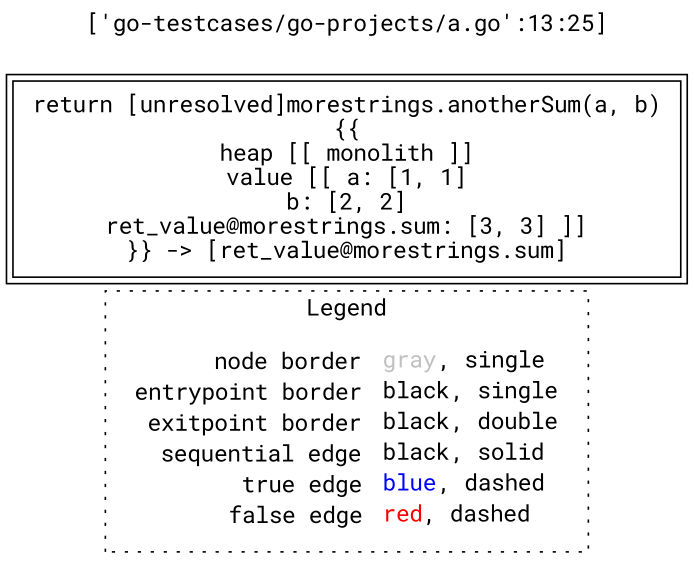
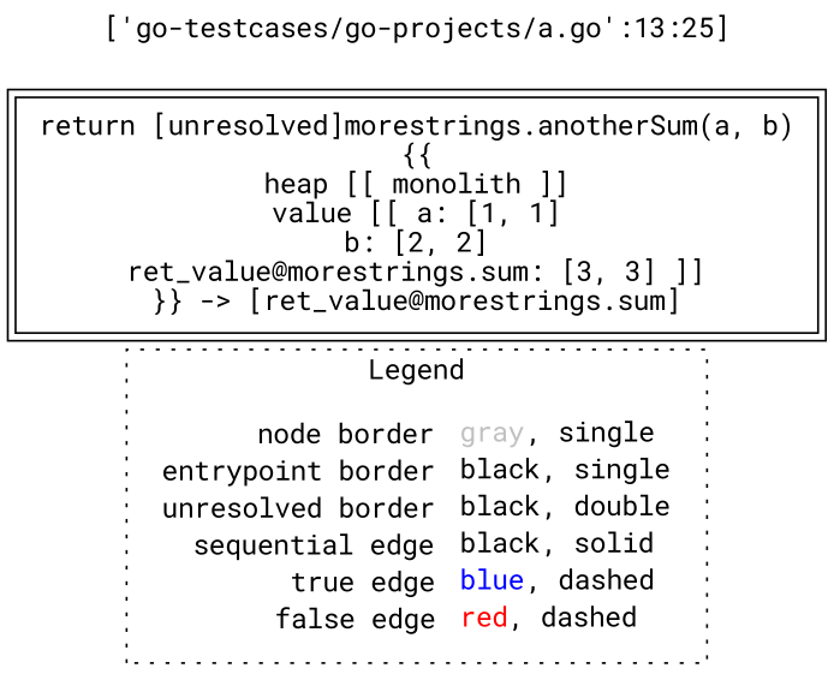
  digraph {
    label="['go-testcases/go-projects/a.go':13:25]"
    labelloc=t
    rankdir=LR
    fontname="Roboto Mono"
    node [fontname="Roboto Mono"]
-   n1 [label=<<table border="0" cellpadding="2" cellspacing="0" cellborder="0"><tr><td align="right">node border&nbsp;</td><td align="left"><font color="gray">gray</font>, single</td></tr><tr><td align="right">entrypoint border&nbsp;</td><td align="left"><font color="black">black</font>, single</td></tr><tr><td align="right">exitpoint border&nbsp;</td><td align="left"><font color="black">black</font>, double</td></tr><tr><td align="right">sequential edge&nbsp;</td><td align="left"><font color="black">black</font>, solid</td></tr><tr><td align="right">true edge&nbsp;</td><td align="left"><font color="blue">blue</font>, dashed</td></tr><tr><td align="right">false edge&nbsp;</td><td align="left"><font color="red">red</font>, dashed</td></tr></table>> shape=plaintext]
+   n1 [label=<<table border="0" cellpadding="2" cellspacing="0" cellborder="0"><tr><td align="right">node border&nbsp;</td><td align="left"><font color="gray">gray</font>, single</td></tr><tr><td align="right">entrypoint border&nbsp;</td><td align="left"><font color="black">black</font>, single</td></tr><tr><td align="right">unresolved border&nbsp;</td><td align="left"><font color="black">black</font>, double</td></tr><tr><td align="right">sequential edge&nbsp;</td><td align="left"><font color="black">black</font>, solid</td></tr><tr><td align="right">true edge&nbsp;</td><td align="left"><font color="blue">blue</font>, dashed</td></tr><tr><td align="right">false edge&nbsp;</td><td align="left"><font color="red">red</font>, dashed</td></tr></table>> shape=plaintext]
    n2 [color=black label=<return [unresolved]morestrings.anotherSum(a, b)<BR/>{{<BR/>heap [[ monolith ]]<BR/>value [[ a: [1, 1]<BR/>b: [2, 2]<BR/>ret_value@morestrings.sum: [3, 3] ]]<BR/>}} -&gt; [ret_value@morestrings.sum]> peripheries=2 shape=rect]
    subgraph cluster_1 {
      label=Legend
      style=dotted
      n1
    }
  }
